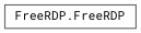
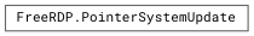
  digraph {
    rankdir=TB
    fontname="Roboto Mono"
-   n1 [color=grey40 fillcolor=white fontname="Roboto Mono" fontsize=10 height=0.2 label="FreeRDP.FreeRDP" shape=box style=filled width=0.4]
+   n1 [color=grey40 fillcolor=white fontname="Roboto Mono" fontsize=10 height=0.2 label="FreeRDP.PointerSystemUpdate" shape=box style=filled width=0.4]
  }
